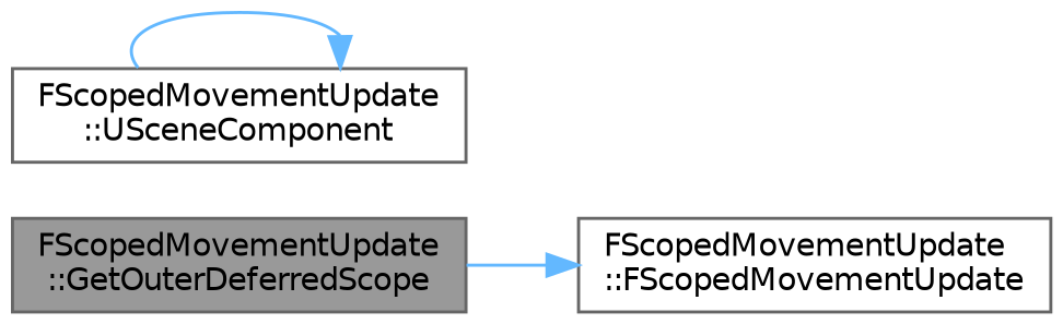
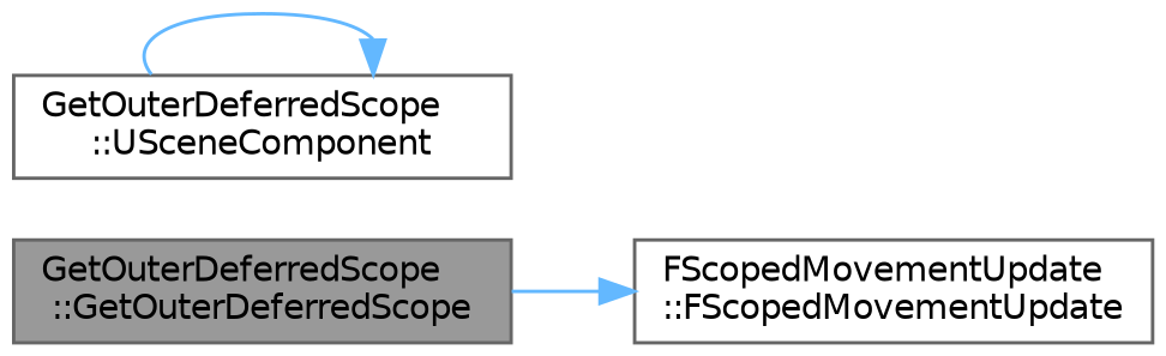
  digraph {
    rankdir=LR
    node [color=grey40 fillcolor=white fontname=Helvetica fontsize=10 shape=box style=filled]
    edge [color=steelblue1 fontname=Helvetica fontsize=10 labelfontname=Helvetica labelfontsize=10 style=solid]
-   n1 [color=gray40 fillcolor=grey60 fontcolor=black height=0.2 label="FScopedMovementUpdate\l::GetOuterDeferredScope" width=0.4]
+   n1 [color=gray40 fillcolor=grey60 fontcolor=black height=0.2 label="GetOuterDeferredScope\l::GetOuterDeferredScope" width=0.4]
    n2 [height=0.2 label="FScopedMovementUpdate\l::FScopedMovementUpdate" width=0.4]
-   n3 [height=0.2 label="FScopedMovementUpdate\l::USceneComponent" width=0.4]
+   n3 [height=0.2 label="GetOuterDeferredScope\l::USceneComponent" width=0.4]
    n1 -> n2
    n3 -> n3
  }
